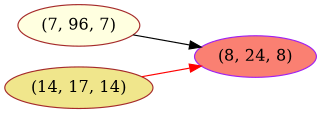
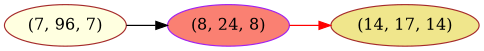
  digraph {
    rankdir=LR
    node [color=brown style=filled]
    n1 [fillcolor=lightyellow label="(7, 96, 7)"]
    "(8, 24, 8)" [color=purple fillcolor=salmon]
    "(14, 17, 14)" [fillcolor=khaki]
    n1 -> "(8, 24, 8)" [color=black]
-   "(14, 17, 14)" -> "(8, 24, 8)" [color=red]
+   "(8, 24, 8)" -> "(14, 17, 14)" [color=red]
  }
